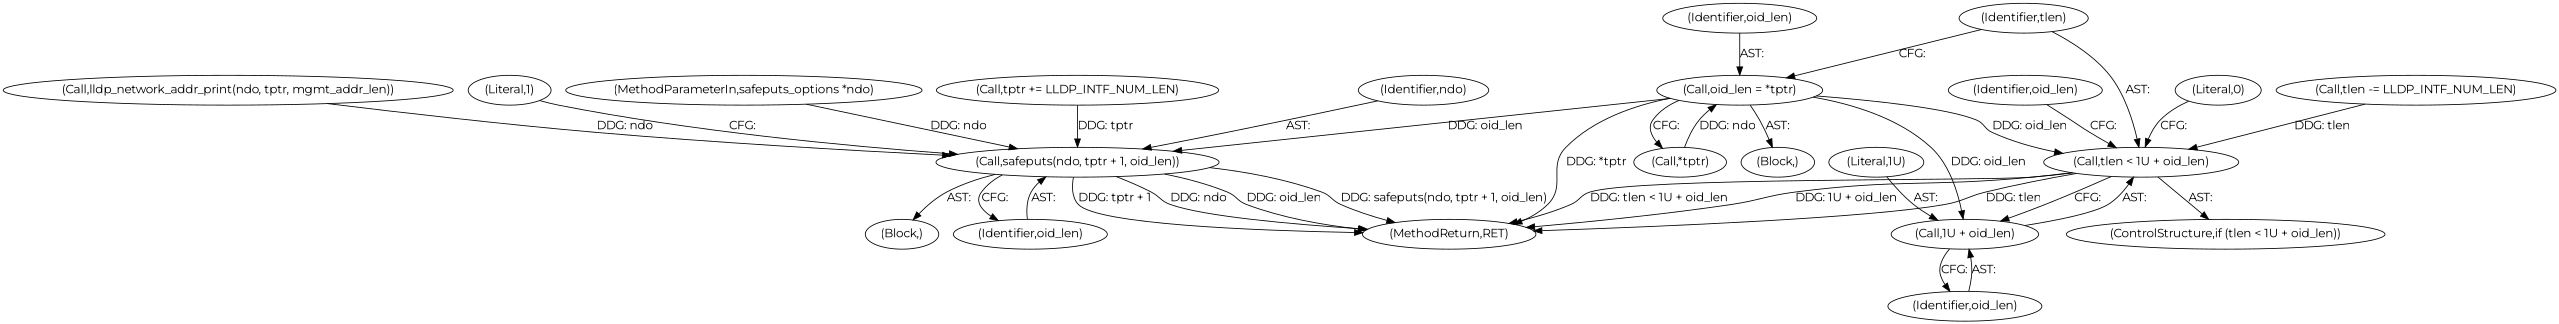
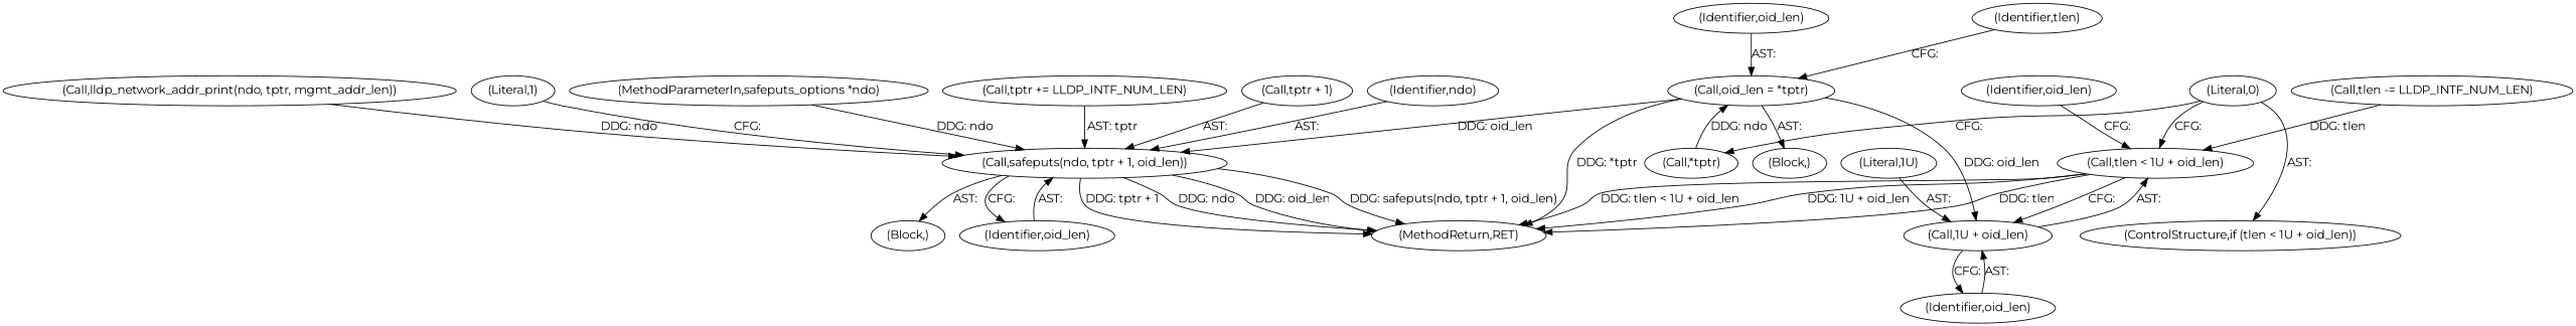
  digraph {
    fontname=Montserrat
    node [fontname=Montserrat]
    edge [fontname=Montserrat]
    n1 [label="(Call,oid_len = *tptr)"]
    n2 [label="(Call,tlen < 1U + oid_len)"]
    n3 [label="(Call,1U + oid_len)"]
    n4 [label="(Call,safeputs(ndo, tptr + 1, oid_len))"]
    n5 [label="(Block,)"]
    n6 [label="(Call,*tptr)"]
    n7 [label="(MethodReturn,RET)"]
    n8 [label="(ControlStructure,if (tlen < 1U + oid_len))"]
    n9 [label="(Identifier,oid_len)"]
    n10 [label="(Block,)"]
    n11 [label="(Identifier,oid_len)"]
    n12 [label="(Call,tptr += LLDP_INTF_NUM_LEN)"]
    n13 [label="(Identifier,tlen)"]
    n14 [label="(Identifier,oid_len)"]
    n15 [label="(Call,tlen -= LLDP_INTF_NUM_LEN)"]
    n16 [label="(Identifier,oid_len)"]
+   n17 [label="(Call,tptr + 1)"]
    n18 [label="(Identifier,ndo)"]
    n19 [label="(Call,lldp_network_addr_print(ndo, tptr, mgmt_addr_len))"]
    n20 [label="(Literal,1)"]
    n21 [label="(Literal,1U)"]
    n22 [label="(Literal,0)"]
    n23 [label="(MethodParameterIn,safeputs_options *ndo)"]
-   n1 -> n2 [label="DDG: oid_len"]
    n1 -> n3 [label="DDG: oid_len"]
    n1 -> n4 [label="DDG: oid_len"]
    n1 -> n5 [label="AST: "]
-   n1 -> n6 [label="CFG: "]
+   n22 -> n6 [label="CFG: "]
    n1 -> n7 [label="DDG: *tptr"]
    n2 -> n3 [label="CFG: "]
    n2 -> n7 [label="DDG: 1U + oid_len"]
    n2 -> n7 [label="DDG: tlen"]
    n2 -> n7 [label="DDG: tlen < 1U + oid_len"]
-   n2 -> n8 [label="AST: "]
+   n22 -> n8 [label="AST: "]
    n3 -> n2 [label="AST: "]
    n3 -> n9 [label="CFG: "]
    n4 -> n7 [label="DDG: tptr + 1"]
    n4 -> n7 [label="DDG: ndo"]
    n4 -> n7 [label="DDG: oid_len"]
    n4 -> n7 [label="DDG: safeputs(ndo, tptr + 1, oid_len)"]
    n4 -> n10 [label="AST: "]
    n4 -> n11 [label="CFG: "]
    n6 -> n1 [label="DDG: ndo"]
    n9 -> n3 [label="AST: "]
    n11 -> n4 [label="AST: "]
-   n12 -> n4 [label="DDG: tptr"]
+   n12 -> n4 [label="AST: tptr"]
    n13 -> n1 [label="CFG: "]
-   n13 -> n2 [label="AST: "]
    n14 -> n1 [label="AST: "]
    n15 -> n2 [label="DDG: tlen"]
    n16 -> n2 [label="CFG: "]
+   n17 -> n4 [label="AST: "]
    n18 -> n4 [label="AST: "]
    n19 -> n4 [label="DDG: ndo"]
    n20 -> n4 [label="CFG: "]
    n21 -> n3 [label="AST: "]
    n22 -> n2 [label="CFG: "]
    n23 -> n4 [label="DDG: ndo"]
  }
